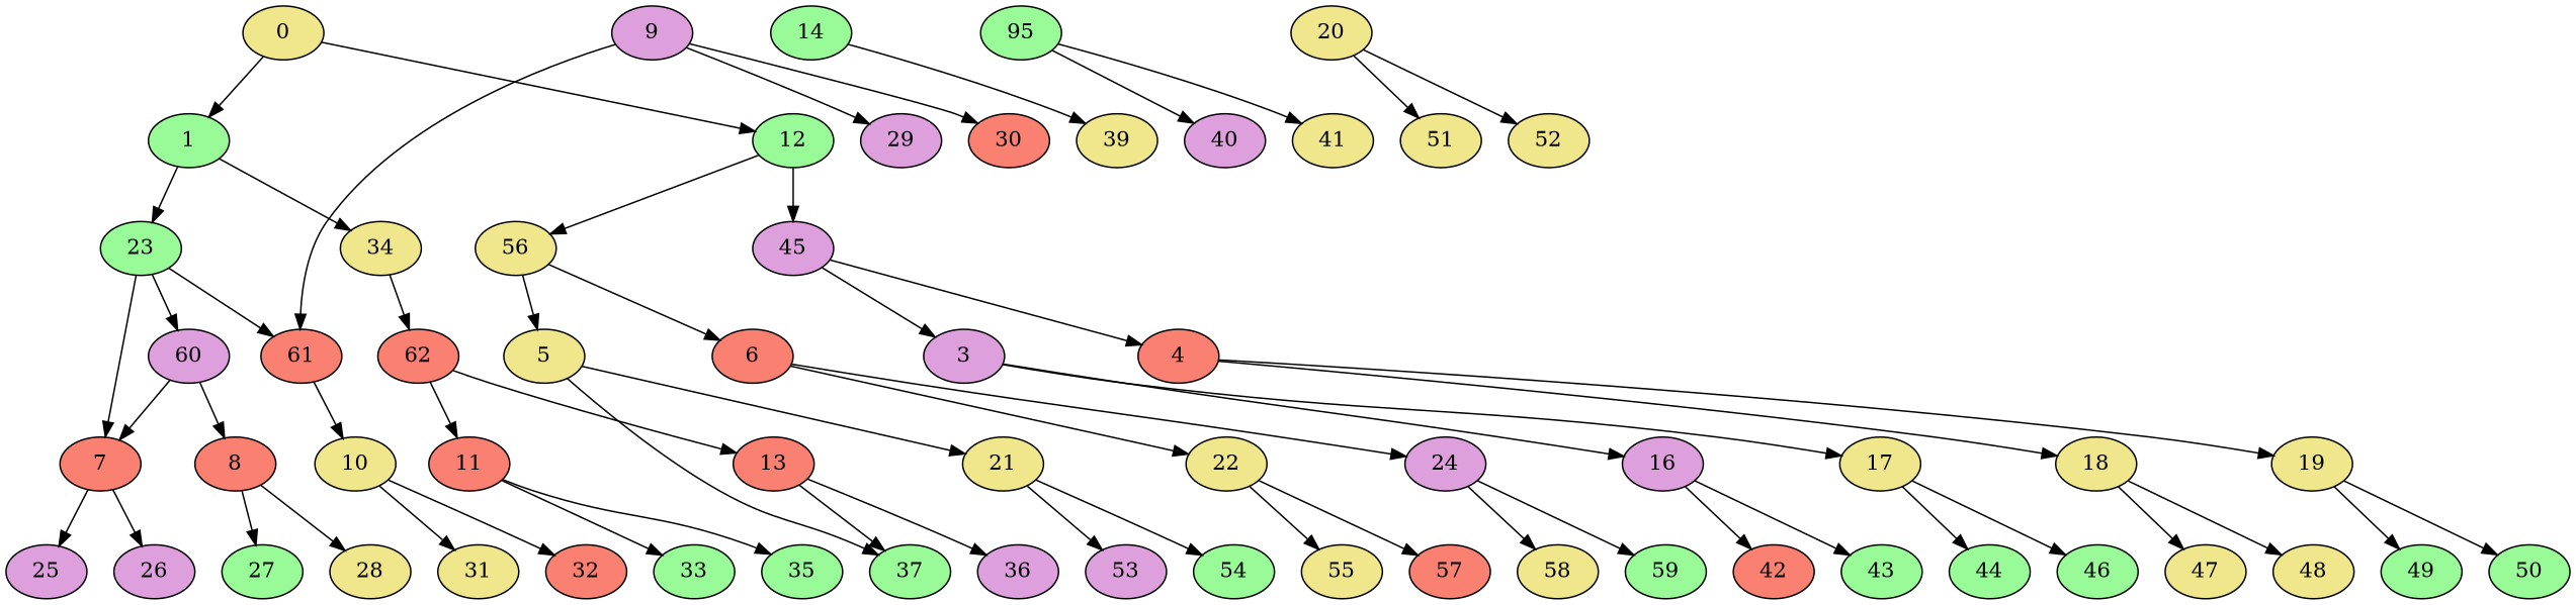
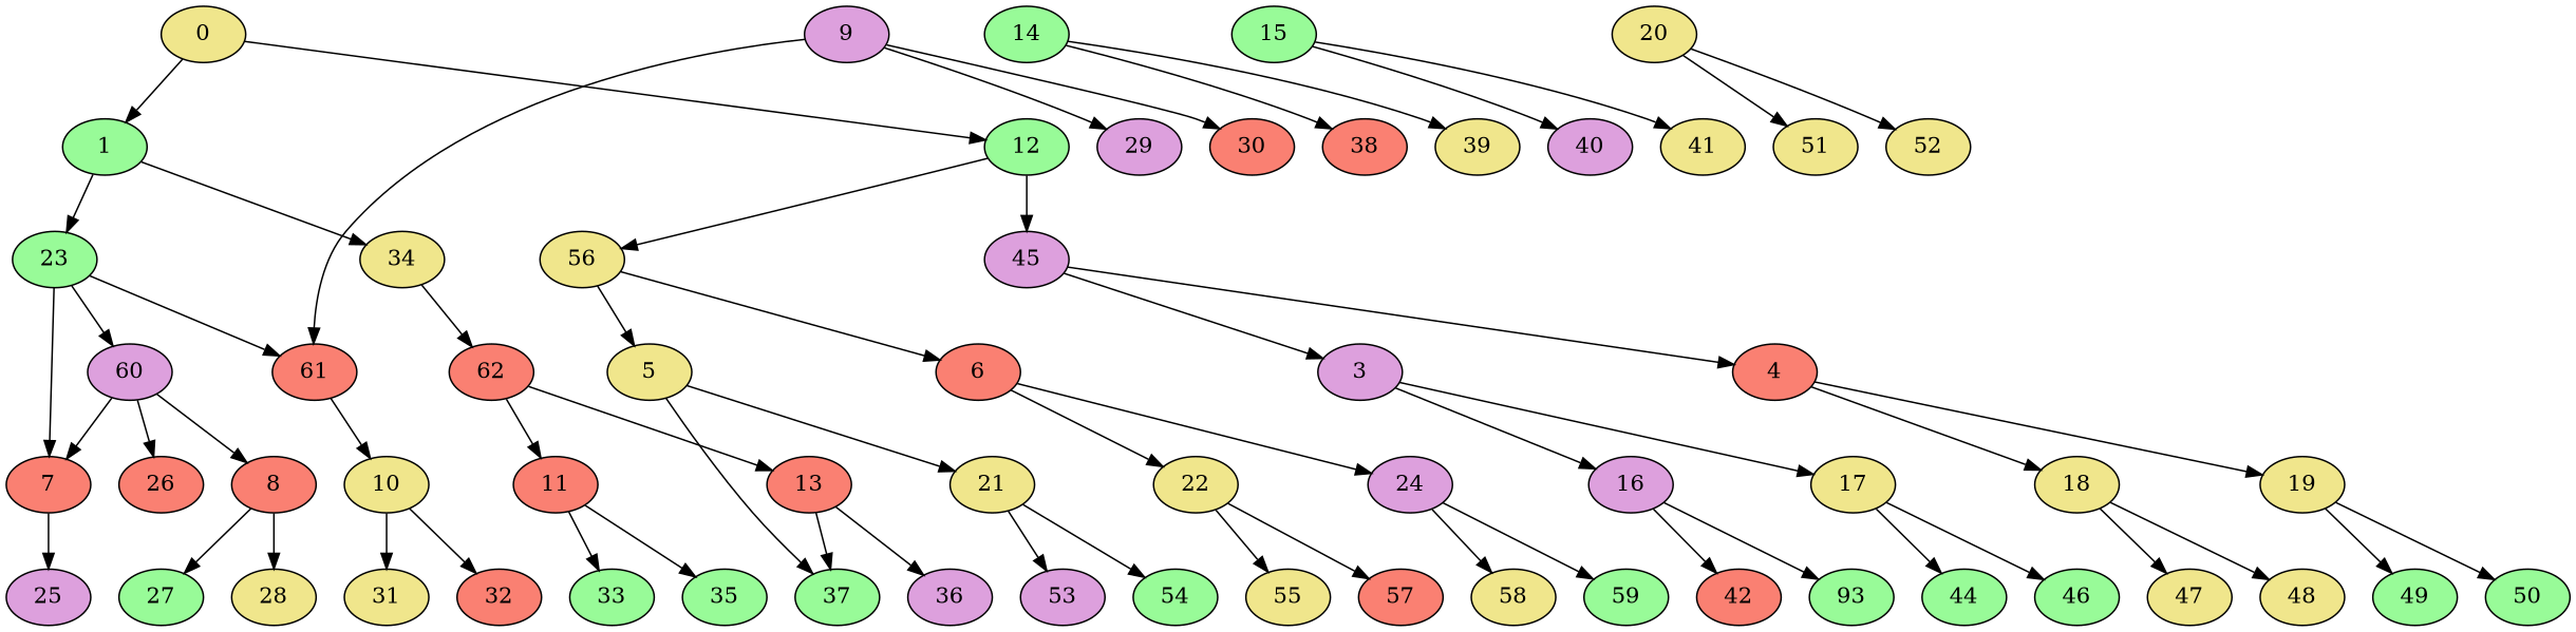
  digraph {
    node [fillcolor=khaki style=filled]
    edge [weight=0]
    1 [fillcolor=palegreen]
    0
    12 [fillcolor=palegreen]
    23 [fillcolor=palegreen]
    34
    45 [fillcolor=plum]
    56
    7 [fillcolor=salmon]
    60 [fillcolor=plum]
    61 [fillcolor=salmon]
    62 [fillcolor=salmon]
    14 [fillcolor=palegreen]
+   38 [fillcolor=salmon]
    39
-   15 [fillcolor=palegreen label=95]
+   15 [fillcolor=palegreen]
    40 [fillcolor=plum]
    41
    3 [fillcolor=plum]
    16 [fillcolor=plum]
    17
    42 [fillcolor=salmon]
-   43 [fillcolor=palegreen]
+   43 [fillcolor=palegreen label=93]
    44 [fillcolor=palegreen]
    46 [fillcolor=palegreen]
    4 [fillcolor=salmon]
    18
    19
    47
    48
    49 [fillcolor=palegreen]
    50 [fillcolor=palegreen]
    5
    21
    37 [fillcolor=palegreen]
    20
    51
    52
    53 [fillcolor=plum]
    54 [fillcolor=palegreen]
    6 [fillcolor=salmon]
    22
    24 [fillcolor=plum]
    55
    57 [fillcolor=salmon]
    58
    59 [fillcolor=palegreen]
    25 [fillcolor=plum]
-   26 [fillcolor=plum]
+   26 [fillcolor=salmon]
    8 [fillcolor=salmon]
    27 [fillcolor=palegreen]
    28
    9 [fillcolor=plum]
    29 [fillcolor=plum]
    30 [fillcolor=salmon]
    10
    31
    32 [fillcolor=salmon]
    11 [fillcolor=salmon]
    33 [fillcolor=palegreen]
    35 [fillcolor=palegreen]
    13 [fillcolor=salmon]
    36 [fillcolor=plum]
    1 -> 23
    1 -> 34
    0 -> 1
    0 -> 12
    12 -> 45 [weight=1]
    12 -> 56
    23 -> 7
    23 -> 60
    23 -> 61
    34 -> 62
    45 -> 3
    45 -> 4
    56 -> 5
    56 -> 6
    7 -> 25
-   7 -> 26
+   60 -> 26
    60 -> 7
    60 -> 8
    61 -> 10
    62 -> 11
    62 -> 13
+   14 -> 38
    14 -> 39
    15 -> 40
    15 -> 41
    3 -> 16
    3 -> 17
    16 -> 42
    16 -> 43
    17 -> 44
    17 -> 46
    4 -> 18
    4 -> 19
    18 -> 47
    18 -> 48
    19 -> 49
    19 -> 50
    5 -> 21
    5 -> 37
    21 -> 53
    21 -> 54
    20 -> 51
    20 -> 52
    6 -> 22
    6 -> 24
    22 -> 55
    22 -> 57
    24 -> 58
    24 -> 59
    8 -> 27
    8 -> 28
    9 -> 61
    9 -> 29
    9 -> 30
    10 -> 31
    10 -> 32
    11 -> 33
    11 -> 35
    13 -> 37
    13 -> 36
  }
